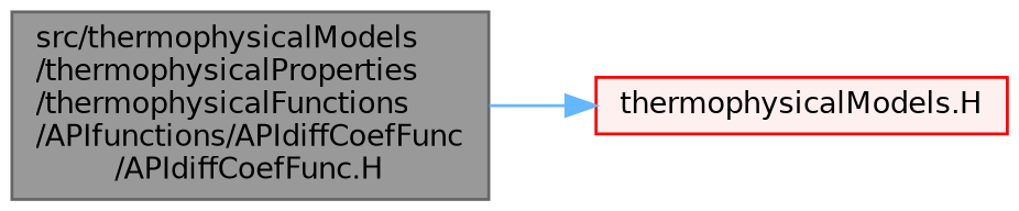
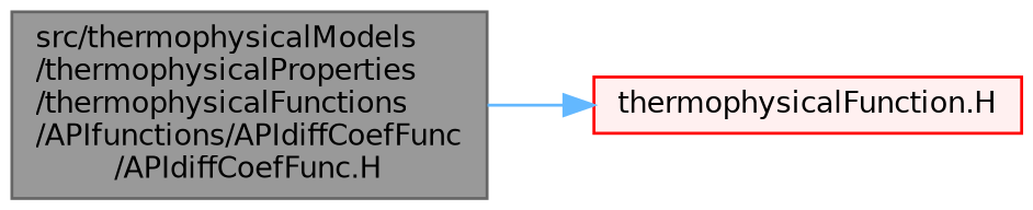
  digraph {
    rankdir=LR
    node [fontname=Helvetica fontsize=10 shape=box style=filled]
    n1 [color=gray40 fillcolor=grey60 fontcolor=black height=0.2 label="src/thermophysicalModels\l/thermophysicalProperties\l/thermophysicalFunctions\l/APIfunctions/APIdiffCoefFunc\l/APIdiffCoefFunc.H" width=0.4]
-   n2 [color=red fillcolor="#FFF0F0" height=0.2 label="thermophysicalModels.H" width=0.4]
+   n2 [color=red fillcolor="#FFF0F0" height=0.2 label="thermophysicalFunction.H" width=0.4]
    n1 -> n2 [color=steelblue1 fontname=Helvetica fontsize=10 labelfontname=Helvetica labelfontsize=10 style=solid]
  }
